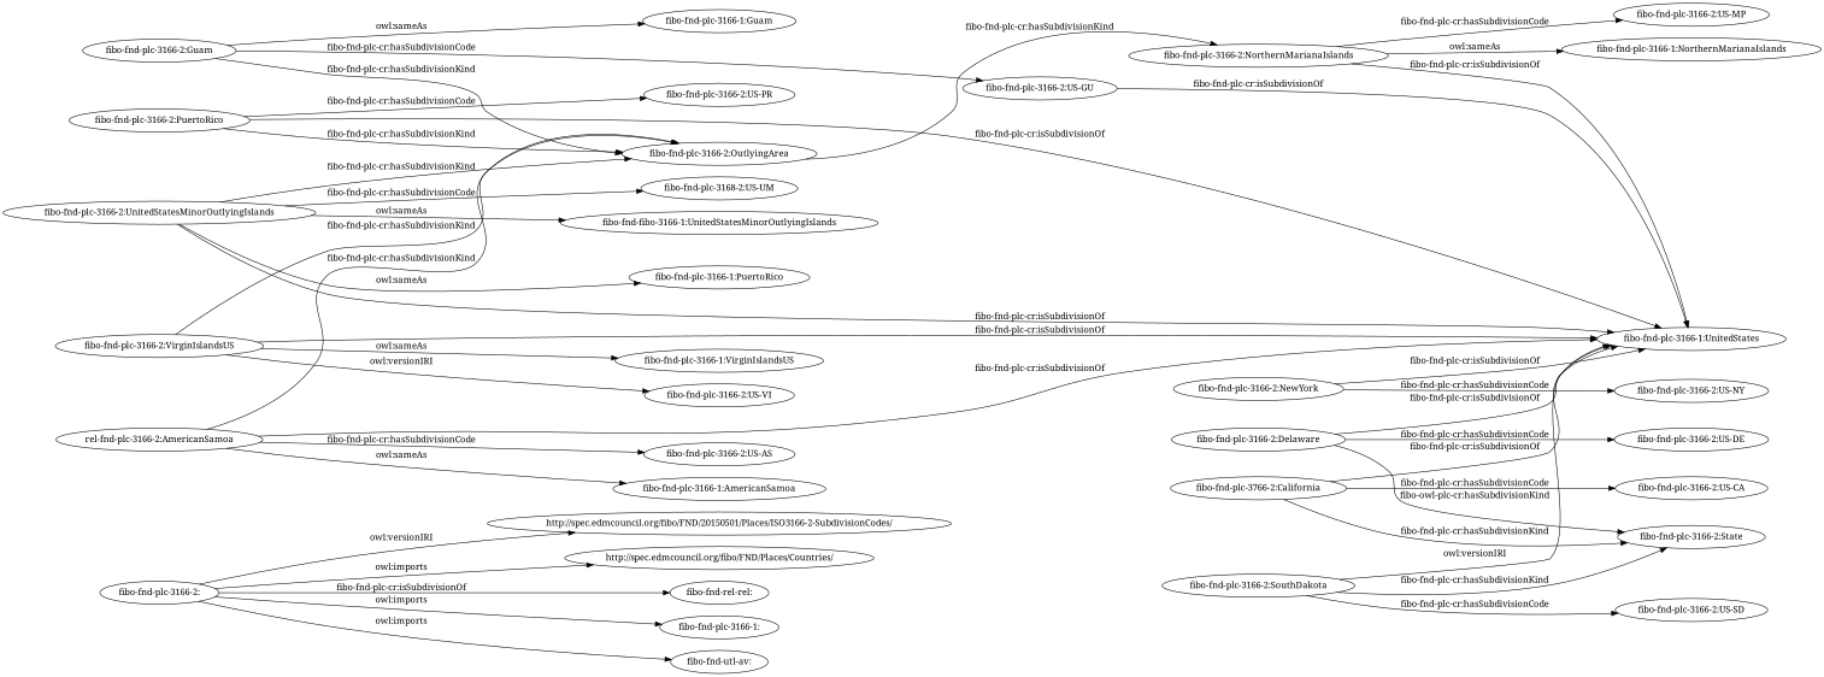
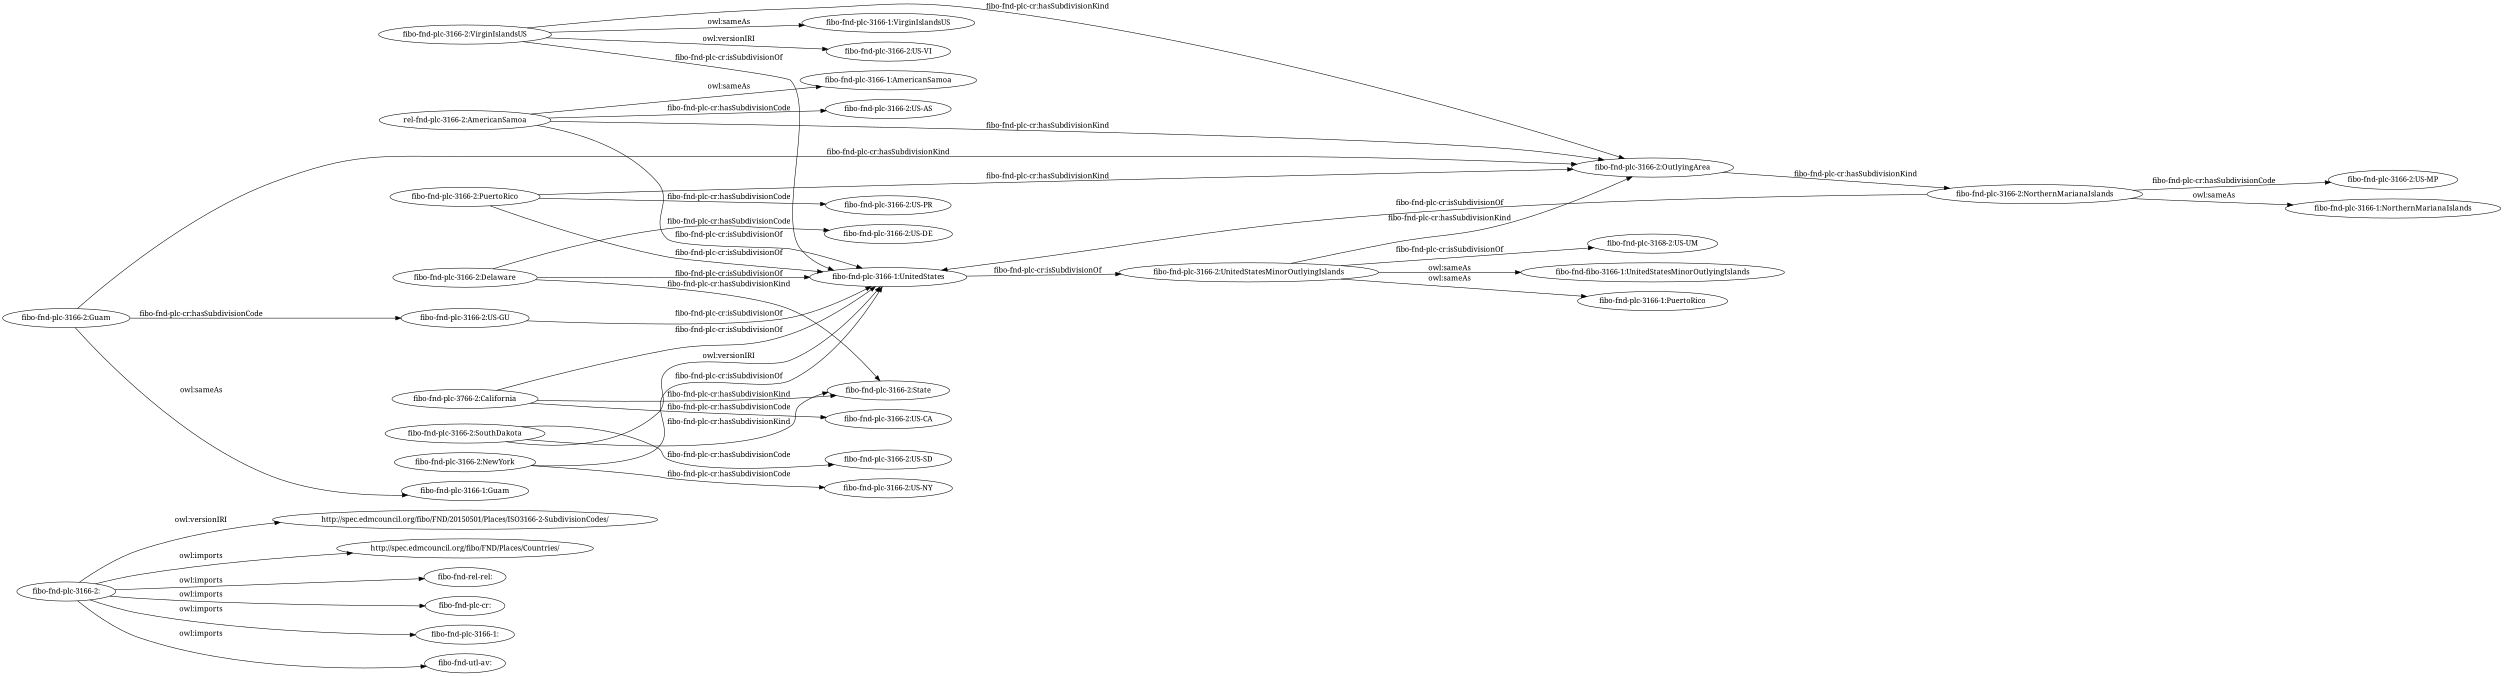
  digraph {
    fontname="Noto Serif"
    rankdir=LR
    node [fontname="Noto Serif"]
    edge [fontname="Noto Serif"]
    "fibo-fnd-plc-3166-2:"
    "http://spec.edmcouncil.org/fibo/FND/20150501/Places/ISO3166-2-SubdivisionCodes/"
    "http://spec.edmcouncil.org/fibo/FND/Places/Countries/"
    "fibo-fnd-rel-rel:"
+   "fibo-fnd-plc-cr:"
    "fibo-fnd-plc-3166-1:"
    "fibo-fnd-utl-av:"
    "fibo-fnd-plc-3166-2:Delaware"
    "fibo-fnd-plc-3166-1:UnitedStates"
    "fibo-fnd-plc-3166-2:State"
    "fibo-fnd-plc-3166-2:US-DE"
    "fibo-fnd-plc-3166-2:UnitedStatesMinorOutlyingIslands"
    n13 [label="fibo-fnd-plc-3168-2:US-UM"]
    "fibo-fnd-plc-3166-2:OutlyingArea"
    n15 [label="fibo-fnd-fibo-3166-1:UnitedStatesMinorOutlyingIslands"]
    "fibo-fnd-plc-3166-1:PuertoRico"
    "fibo-fnd-plc-3166-2:NorthernMarianaIslands"
    "fibo-fnd-plc-3166-2:Guam"
    "fibo-fnd-plc-3166-1:Guam"
    "fibo-fnd-plc-3166-2:US-GU"
    "fibo-fnd-plc-3166-2:PuertoRico"
    "fibo-fnd-plc-3166-2:US-PR"
    "fibo-fnd-plc-3166-2:VirginIslandsUS"
    "fibo-fnd-plc-3166-2:US-VI"
    "fibo-fnd-plc-3166-1:VirginIslandsUS"
    n26 [label="fibo-fnd-plc-3766-2:California"]
    "fibo-fnd-plc-3166-2:US-CA"
    "fibo-fnd-plc-3166-2:SouthDakota"
    "fibo-fnd-plc-3166-2:US-SD"
    "fibo-fnd-plc-3166-2:US-MP"
    "fibo-fnd-plc-3166-1:NorthernMarianaIslands"
    n32 [label="rel-fnd-plc-3166-2:AmericanSamoa"]
    "fibo-fnd-plc-3166-2:US-AS"
    "fibo-fnd-plc-3166-1:AmericanSamoa"
    "fibo-fnd-plc-3166-2:NewYork"
    "fibo-fnd-plc-3166-2:US-NY"
    "fibo-fnd-plc-3166-2:" -> "http://spec.edmcouncil.org/fibo/FND/20150501/Places/ISO3166-2-SubdivisionCodes/" [label="owl:versionIRI"]
    "fibo-fnd-plc-3166-2:" -> "http://spec.edmcouncil.org/fibo/FND/Places/Countries/" [label="owl:imports"]
-   "fibo-fnd-plc-3166-2:" -> "fibo-fnd-rel-rel:" [label="fibo-fnd-plc-cr:isSubdivisionOf"]
+   "fibo-fnd-plc-3166-2:" -> "fibo-fnd-rel-rel:" [label="owl:imports"]
+   "fibo-fnd-plc-3166-2:" -> "fibo-fnd-plc-cr:" [label="owl:imports"]
    "fibo-fnd-plc-3166-2:" -> "fibo-fnd-plc-3166-1:" [label="owl:imports"]
    "fibo-fnd-plc-3166-2:" -> "fibo-fnd-utl-av:" [label="owl:imports"]
    "fibo-fnd-plc-3166-2:Delaware" -> "fibo-fnd-plc-3166-1:UnitedStates" [label="fibo-fnd-plc-cr:isSubdivisionOf"]
-   "fibo-fnd-plc-3166-2:Delaware" -> "fibo-fnd-plc-3166-2:State" [label="fibo-owl-plc-cr:hasSubdivisionKind"]
+   "fibo-fnd-plc-3166-2:Delaware" -> "fibo-fnd-plc-3166-2:State" [label="fibo-fnd-plc-cr:hasSubdivisionKind"]
    "fibo-fnd-plc-3166-2:Delaware" -> "fibo-fnd-plc-3166-2:US-DE" [label="fibo-fnd-plc-cr:hasSubdivisionCode"]
-   "fibo-fnd-plc-3166-2:UnitedStatesMinorOutlyingIslands" -> "fibo-fnd-plc-3166-1:UnitedStates" [label="fibo-fnd-plc-cr:isSubdivisionOf"]
-   "fibo-fnd-plc-3166-2:UnitedStatesMinorOutlyingIslands" -> n13 [label="fibo-fnd-plc-cr:hasSubdivisionCode"]
+   "fibo-fnd-plc-3166-1:UnitedStates" -> "fibo-fnd-plc-3166-2:UnitedStatesMinorOutlyingIslands" [label="fibo-fnd-plc-cr:isSubdivisionOf"]
+   "fibo-fnd-plc-3166-2:UnitedStatesMinorOutlyingIslands" -> n13 [label="fibo-fnd-plc-cr:isSubdivisionOf"]
    "fibo-fnd-plc-3166-2:UnitedStatesMinorOutlyingIslands" -> "fibo-fnd-plc-3166-2:OutlyingArea" [label="fibo-fnd-plc-cr:hasSubdivisionKind"]
    "fibo-fnd-plc-3166-2:UnitedStatesMinorOutlyingIslands" -> n15 [label="owl:sameAs"]
    "fibo-fnd-plc-3166-2:UnitedStatesMinorOutlyingIslands" -> "fibo-fnd-plc-3166-1:PuertoRico" [label="owl:sameAs"]
    "fibo-fnd-plc-3166-2:OutlyingArea" -> "fibo-fnd-plc-3166-2:NorthernMarianaIslands" [label="fibo-fnd-plc-cr:hasSubdivisionKind"]
    "fibo-fnd-plc-3166-2:NorthernMarianaIslands" -> "fibo-fnd-plc-3166-1:UnitedStates" [label="fibo-fnd-plc-cr:isSubdivisionOf"]
    "fibo-fnd-plc-3166-2:NorthernMarianaIslands" -> "fibo-fnd-plc-3166-2:US-MP" [label="fibo-fnd-plc-cr:hasSubdivisionCode"]
    "fibo-fnd-plc-3166-2:NorthernMarianaIslands" -> "fibo-fnd-plc-3166-1:NorthernMarianaIslands" [label="owl:sameAs"]
    "fibo-fnd-plc-3166-2:Guam" -> "fibo-fnd-plc-3166-2:OutlyingArea" [label="fibo-fnd-plc-cr:hasSubdivisionKind"]
    "fibo-fnd-plc-3166-2:Guam" -> "fibo-fnd-plc-3166-1:Guam" [label="owl:sameAs"]
    "fibo-fnd-plc-3166-2:Guam" -> "fibo-fnd-plc-3166-2:US-GU" [label="fibo-fnd-plc-cr:hasSubdivisionCode"]
    "fibo-fnd-plc-3166-2:US-GU" -> "fibo-fnd-plc-3166-1:UnitedStates" [label="fibo-fnd-plc-cr:isSubdivisionOf"]
    "fibo-fnd-plc-3166-2:PuertoRico" -> "fibo-fnd-plc-3166-1:UnitedStates" [label="fibo-fnd-plc-cr:isSubdivisionOf"]
    "fibo-fnd-plc-3166-2:PuertoRico" -> "fibo-fnd-plc-3166-2:OutlyingArea" [label="fibo-fnd-plc-cr:hasSubdivisionKind"]
    "fibo-fnd-plc-3166-2:PuertoRico" -> "fibo-fnd-plc-3166-2:US-PR" [label="fibo-fnd-plc-cr:hasSubdivisionCode"]
    "fibo-fnd-plc-3166-2:VirginIslandsUS" -> "fibo-fnd-plc-3166-1:UnitedStates" [label="fibo-fnd-plc-cr:isSubdivisionOf"]
    "fibo-fnd-plc-3166-2:VirginIslandsUS" -> "fibo-fnd-plc-3166-2:OutlyingArea" [label="fibo-fnd-plc-cr:hasSubdivisionKind"]
    "fibo-fnd-plc-3166-2:VirginIslandsUS" -> "fibo-fnd-plc-3166-2:US-VI" [label="owl:versionIRI"]
    "fibo-fnd-plc-3166-2:VirginIslandsUS" -> "fibo-fnd-plc-3166-1:VirginIslandsUS" [label="owl:sameAs"]
    n26 -> "fibo-fnd-plc-3166-1:UnitedStates" [label="fibo-fnd-plc-cr:isSubdivisionOf"]
    n26 -> "fibo-fnd-plc-3166-2:State" [label="fibo-fnd-plc-cr:hasSubdivisionKind"]
    n26 -> "fibo-fnd-plc-3166-2:US-CA" [label="fibo-fnd-plc-cr:hasSubdivisionCode"]
    "fibo-fnd-plc-3166-2:SouthDakota" -> "fibo-fnd-plc-3166-1:UnitedStates" [label="owl:versionIRI"]
    "fibo-fnd-plc-3166-2:SouthDakota" -> "fibo-fnd-plc-3166-2:State" [label="fibo-fnd-plc-cr:hasSubdivisionKind"]
    "fibo-fnd-plc-3166-2:SouthDakota" -> "fibo-fnd-plc-3166-2:US-SD" [label="fibo-fnd-plc-cr:hasSubdivisionCode"]
    n32 -> "fibo-fnd-plc-3166-1:UnitedStates" [label="fibo-fnd-plc-cr:isSubdivisionOf"]
    n32 -> "fibo-fnd-plc-3166-2:OutlyingArea" [label="fibo-fnd-plc-cr:hasSubdivisionKind"]
    n32 -> "fibo-fnd-plc-3166-2:US-AS" [label="fibo-fnd-plc-cr:hasSubdivisionCode"]
    n32 -> "fibo-fnd-plc-3166-1:AmericanSamoa" [label="owl:sameAs"]
    "fibo-fnd-plc-3166-2:NewYork" -> "fibo-fnd-plc-3166-1:UnitedStates" [label="fibo-fnd-plc-cr:isSubdivisionOf"]
    "fibo-fnd-plc-3166-2:NewYork" -> "fibo-fnd-plc-3166-2:US-NY" [label="fibo-fnd-plc-cr:hasSubdivisionCode"]
  }
